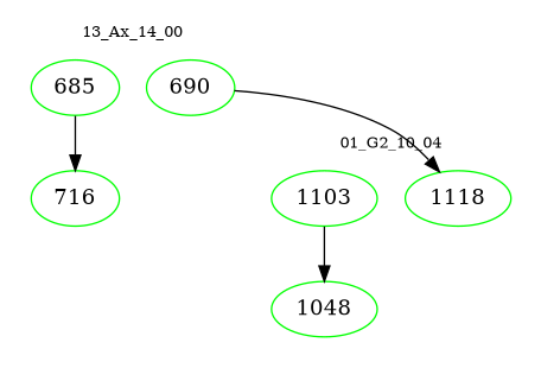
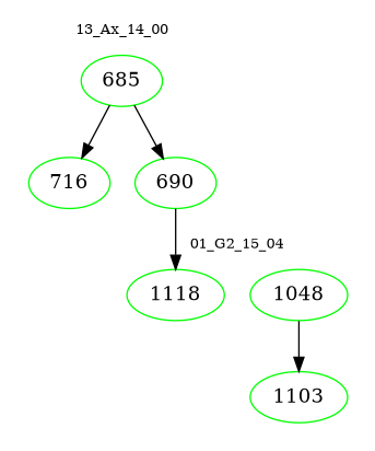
  digraph {
    node [color=green]
    edge [color=black]
    n1 [label=685]
    n2 [label=716]
    n3 [label=690]
    n4 [label=1048]
    n5 [label=1118]
    n6 [label=1103]
    subgraph cluster_1 {
      color=white
      fontsize=10
      label="13_Ax_14_00"
      n1
      n2
      n3
    }
    subgraph cluster_2 {
      color=white
      fontsize=10
-     label="01_G2_10_04"
+     label="01_G2_15_04"
      n4
      n5
      n6
    }
    n1 -> n2
+   n1 -> n3
    n3 -> n5
-   n6 -> n4
+   n4 -> n6
  }
